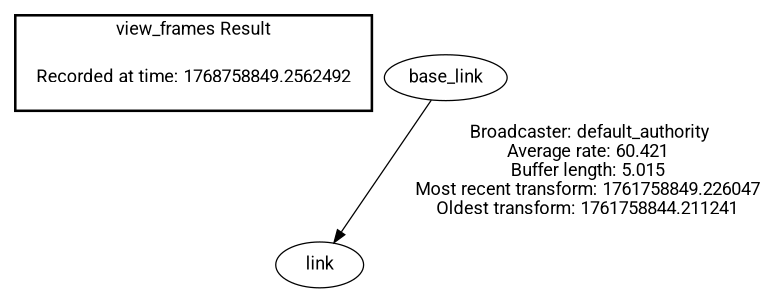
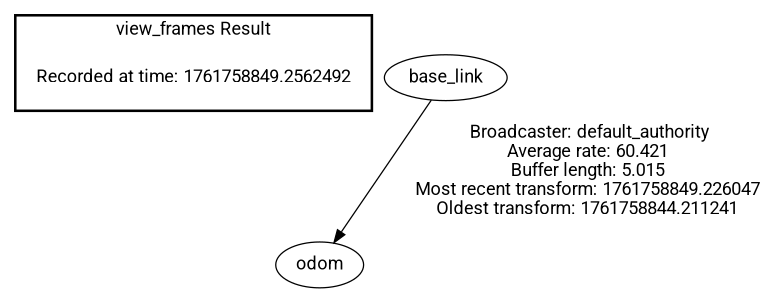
  digraph {
    fontname=Roboto
    node [fontname=Roboto]
    edge [fontname=Roboto]
-   "Recorded at time: 1761758849.2562492" [shape=plaintext label="Recorded at time: 1768758849.2562492"]
-   odom [label=link]
+   "Recorded at time: 1761758849.2562492" [shape=plaintext]
+   odom
    base_link
    subgraph cluster_1 {
      color=black
      label="view_frames Result"
      style=bold
      "Recorded at time: 1761758849.2562492"
    }
    "Recorded at time: 1761758849.2562492" -> odom [style=invis]
    base_link -> odom [label=" Broadcaster: default_authority\nAverage rate: 60.421\nBuffer length: 5.015\nMost recent transform: 1761758849.226047\nOldest transform: 1761758844.211241\n"]
  }
